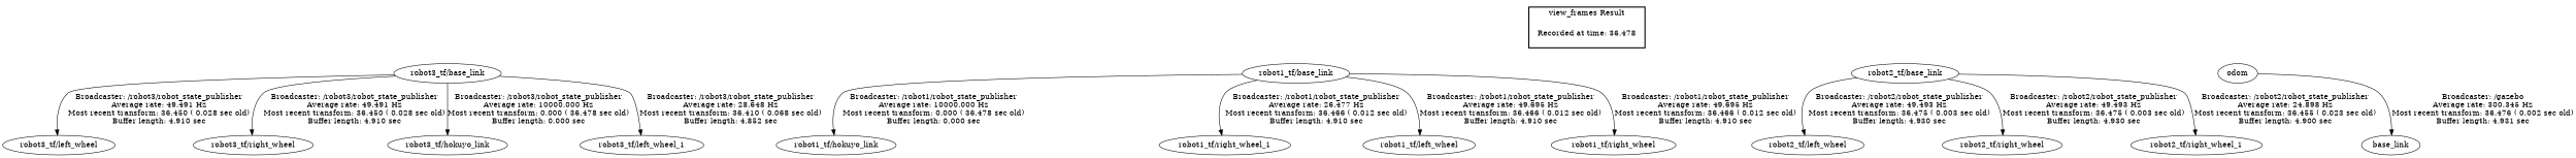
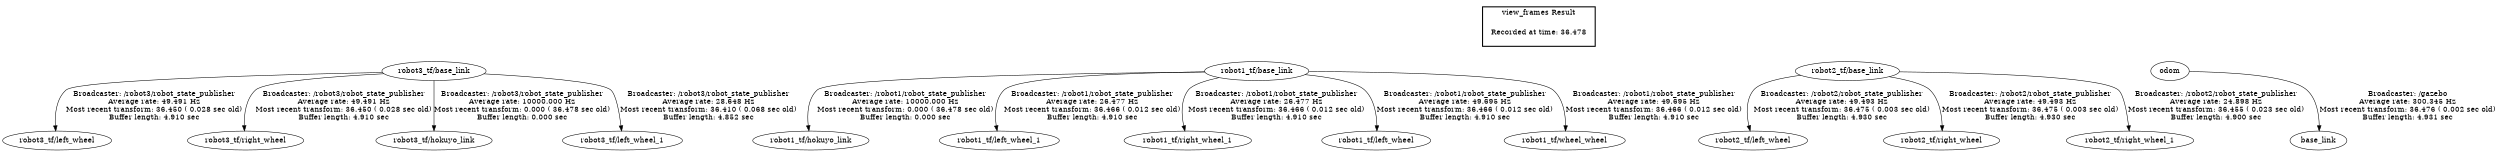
  digraph {
    "Recorded at time: 36.478" [shape=plaintext]
    "robot3_tf/base_link"
    "robot1_tf/base_link"
    "robot2_tf/base_link"
    odom
    "robot3_tf/left_wheel"
    "robot3_tf/right_wheel"
    "robot3_tf/hokuyo_link"
    "robot3_tf/left_wheel_1"
    "robot1_tf/hokuyo_link"
+   "robot1_tf/left_wheel_1"
    "robot1_tf/right_wheel_1"
    "robot1_tf/left_wheel"
-   "robot1_tf/right_wheel"
+   "robot1_tf/right_wheel" [label="robot1_tf/wheel_wheel"]
    "robot2_tf/left_wheel"
    "robot2_tf/right_wheel"
    "robot2_tf/right_wheel_1"
    base_link
    subgraph cluster_1 {
      color=black
      label="view_frames Result"
      style=bold
      "Recorded at time: 36.478"
    }
    "Recorded at time: 36.478" -> "robot3_tf/base_link" [style=invis]
    "Recorded at time: 36.478" -> "robot1_tf/base_link" [style=invis]
    "Recorded at time: 36.478" -> "robot2_tf/base_link" [style=invis]
    "Recorded at time: 36.478" -> odom [style=invis]
    "robot3_tf/base_link" -> "robot3_tf/left_wheel" [label="Broadcaster: /robot3/robot_state_publisher\nAverage rate: 49.491 Hz\nMost recent transform: 36.450 ( 0.028 sec old)\nBuffer length: 4.910 sec\n"]
    "robot3_tf/base_link" -> "robot3_tf/right_wheel" [label="Broadcaster: /robot3/robot_state_publisher\nAverage rate: 49.491 Hz\nMost recent transform: 36.450 ( 0.028 sec old)\nBuffer length: 4.910 sec\n"]
    "robot3_tf/base_link" -> "robot3_tf/hokuyo_link" [label="Broadcaster: /robot3/robot_state_publisher\nAverage rate: 10000.000 Hz\nMost recent transform: 0.000 ( 36.478 sec old)\nBuffer length: 0.000 sec\n"]
    "robot3_tf/base_link" -> "robot3_tf/left_wheel_1" [label="Broadcaster: /robot3/robot_state_publisher\nAverage rate: 28.648 Hz\nMost recent transform: 36.410 ( 0.068 sec old)\nBuffer length: 4.852 sec\n"]
    "robot1_tf/base_link" -> "robot1_tf/hokuyo_link" [label="Broadcaster: /robot1/robot_state_publisher\nAverage rate: 10000.000 Hz\nMost recent transform: 0.000 ( 36.478 sec old)\nBuffer length: 0.000 sec\n"]
+   "robot1_tf/base_link" -> "robot1_tf/left_wheel_1" [label="Broadcaster: /robot1/robot_state_publisher\nAverage rate: 26.477 Hz\nMost recent transform: 36.466 ( 0.012 sec old)\nBuffer length: 4.910 sec\n"]
    "robot1_tf/base_link" -> "robot1_tf/right_wheel_1" [label="Broadcaster: /robot1/robot_state_publisher\nAverage rate: 26.477 Hz\nMost recent transform: 36.466 ( 0.012 sec old)\nBuffer length: 4.910 sec\n"]
    "robot1_tf/base_link" -> "robot1_tf/left_wheel" [label="Broadcaster: /robot1/robot_state_publisher\nAverage rate: 49.695 Hz\nMost recent transform: 36.466 ( 0.012 sec old)\nBuffer length: 4.910 sec\n"]
    "robot1_tf/base_link" -> "robot1_tf/right_wheel" [label="Broadcaster: /robot1/robot_state_publisher\nAverage rate: 49.695 Hz\nMost recent transform: 36.466 ( 0.012 sec old)\nBuffer length: 4.910 sec\n"]
    "robot2_tf/base_link" -> "robot2_tf/left_wheel" [label="Broadcaster: /robot2/robot_state_publisher\nAverage rate: 49.493 Hz\nMost recent transform: 36.475 ( 0.003 sec old)\nBuffer length: 4.930 sec\n"]
    "robot2_tf/base_link" -> "robot2_tf/right_wheel" [label="Broadcaster: /robot2/robot_state_publisher\nAverage rate: 49.493 Hz\nMost recent transform: 36.475 ( 0.003 sec old)\nBuffer length: 4.930 sec\n"]
    "robot2_tf/base_link" -> "robot2_tf/right_wheel_1" [label="Broadcaster: /robot2/robot_state_publisher\nAverage rate: 24.898 Hz\nMost recent transform: 36.455 ( 0.023 sec old)\nBuffer length: 4.900 sec\n"]
    odom -> base_link [label="Broadcaster: /gazebo\nAverage rate: 300.345 Hz\nMost recent transform: 36.476 ( 0.002 sec old)\nBuffer length: 4.931 sec\n"]
  }
